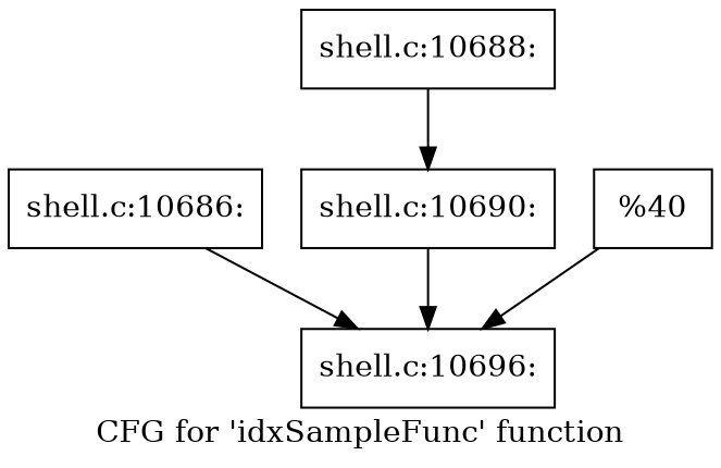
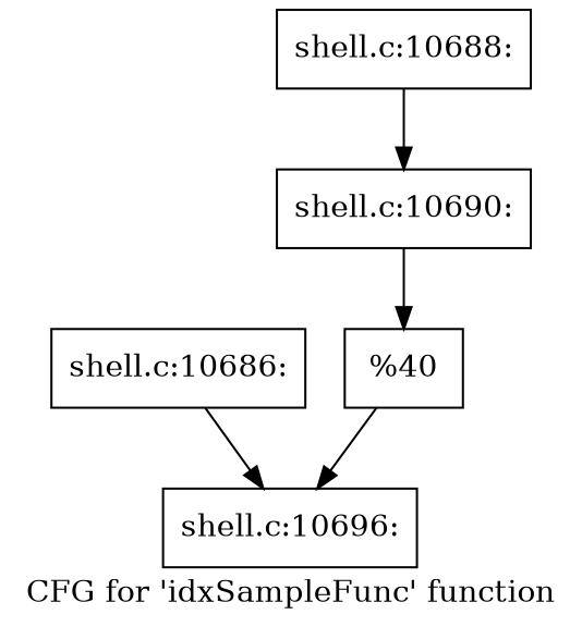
  digraph {
    label="CFG for 'idxSampleFunc' function"
    node [shape=record]
    n1 [label="{shell.c:10686:}"]
    n2 [label="{shell.c:10696:}"]
    n3 [label="{shell.c:10688:}"]
    n4 [label="{shell.c:10690:}"]
    n5 [label="{%40}"]
    n1 -> n2
    n3 -> n4
-   n4 -> n2
+   n4 -> n5
    n5 -> n2
  }
